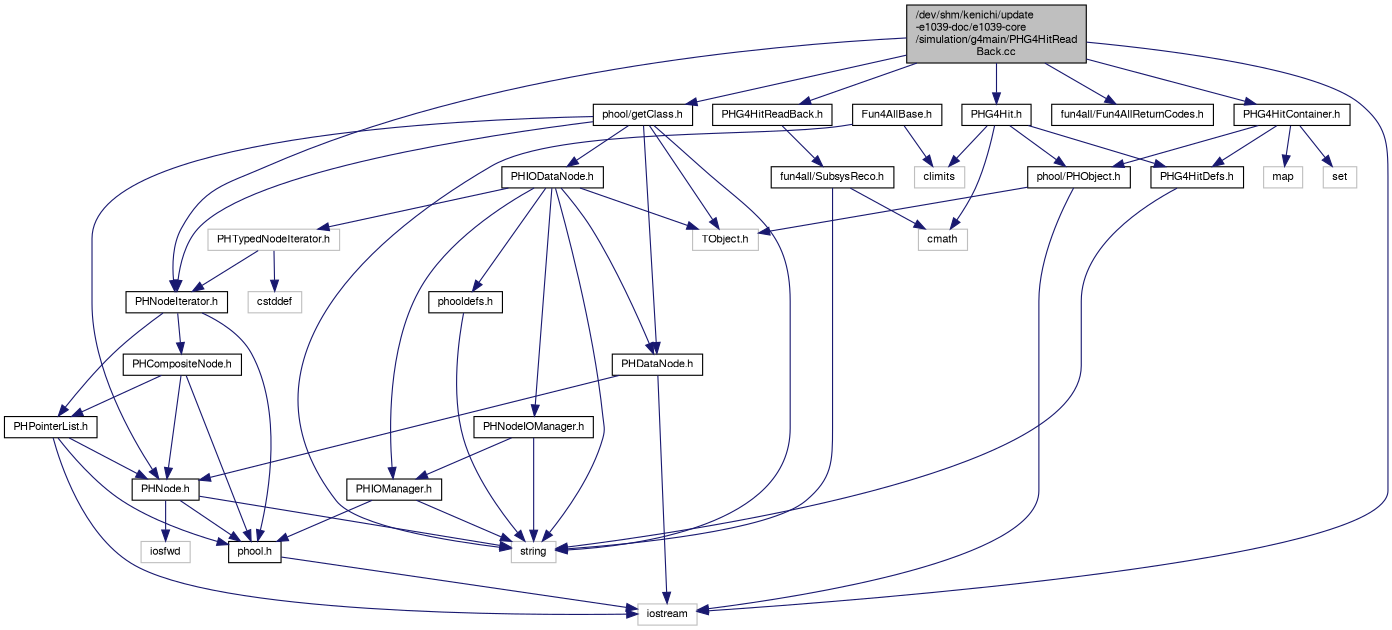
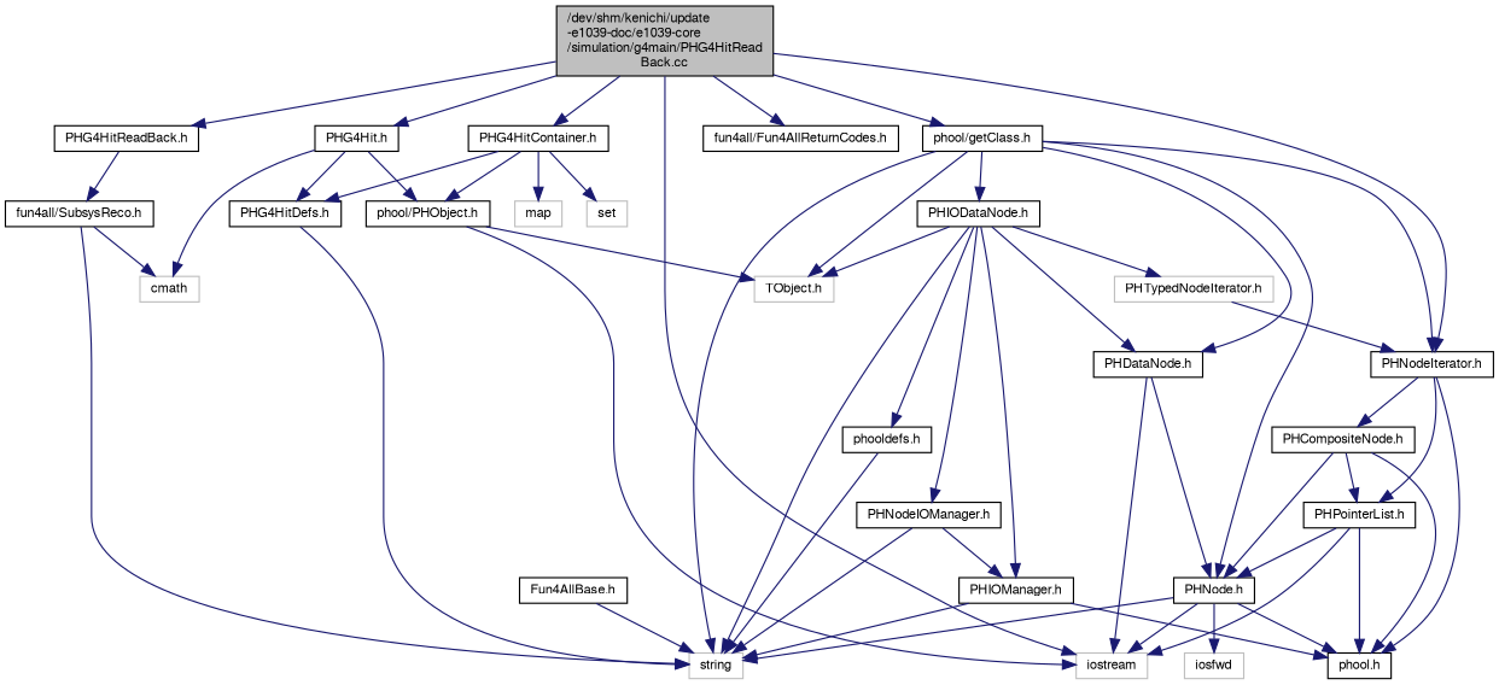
  digraph {
    node [color=black fontname=FreeSans fontsize=10 shape=record]
    edge [color=midnightblue fontname=FreeSans fontsize=10 labelfontname=FreeSans labelfontsize=10 style=solid]
    n1 [fillcolor=grey75 fontcolor=black height=0.2 label="/dev/shm/kenichi/update\l-e1039-doc/e1039-core\l/simulation/g4main/PHG4HitRead\lBack.cc" style=filled width=0.4]
    n2 [height=0.2 label="PHG4HitReadBack.h" width=0.4]
    n3 [height=0.2 label="PHG4Hit.h" width=0.4]
    n4 [color=grey75 height=0.2 label=iostream width=0.4]
    n5 [height=0.2 label="PHG4HitContainer.h" width=0.4]
    n6 [height=0.2 label="fun4all/Fun4AllReturnCodes.h" width=0.4]
    n7 [height=0.2 label="phool/getClass.h" width=0.4]
    n8 [height=0.2 label="PHNodeIterator.h" width=0.4]
    n9 [height=0.2 label="fun4all/SubsysReco.h" width=0.4]
-   n10 [color=grey75 height=0.2 label=climits width=0.4]
    n11 [height=0.2 label="PHG4HitDefs.h" width=0.4]
    n12 [height=0.2 label="phool/PHObject.h" width=0.4]
    n13 [color=grey75 height=0.2 label=cmath width=0.4]
    n14 [color=grey75 height=0.2 label=map width=0.4]
    n15 [color=grey75 height=0.2 label=set width=0.4]
    n16 [color=grey75 height=0.2 label=string width=0.4]
    n17 [color=grey75 height=0.2 label="TObject.h" width=0.4]
    n18 [height=0.2 label="PHNode.h" width=0.4]
    n19 [height=0.2 label="PHIODataNode.h" width=0.4]
    n20 [height=0.2 label="PHDataNode.h" width=0.4]
    n21 [height=0.2 label="phool.h" width=0.4]
    n22 [height=0.2 label="PHCompositeNode.h" width=0.4]
    n23 [height=0.2 label="PHPointerList.h" width=0.4]
    n24 [height=0.2 label="Fun4AllBase.h" width=0.4]
    n25 [color=grey75 height=0.2 label=iosfwd width=0.4]
    n26 [height=0.2 label="PHIOManager.h" width=0.4]
    n27 [height=0.2 label="PHNodeIOManager.h" width=0.4]
    n28 [color=grey75 height=0.2 label="PHTypedNodeIterator.h" width=0.4]
    n29 [height=0.2 label="phooldefs.h" width=0.4]
-   n30 [color=grey75 height=0.2 label=cstddef width=0.4]
    n1 -> n2
    n1 -> n3
    n1 -> n4
    n1 -> n5
    n1 -> n6
    n1 -> n7
    n1 -> n8
    n2 -> n9
-   n3 -> n10
    n3 -> n11
    n3 -> n12
    n3 -> n13
    n5 -> n11
    n5 -> n12
    n5 -> n14
    n5 -> n15
    n7 -> n8
    n7 -> n16
    n7 -> n17
    n7 -> n18
    n7 -> n19
    n7 -> n20
    n8 -> n21
    n8 -> n22
    n8 -> n23
    n9 -> n13
    n9 -> n16
    n11 -> n16
    n12 -> n4
    n12 -> n17
    n18 -> n16
    n18 -> n21
    n18 -> n25
    n19 -> n16
    n19 -> n17
    n19 -> n20
    n19 -> n26
    n19 -> n27
    n19 -> n28
    n19 -> n29
    n20 -> n4
    n20 -> n18
-   n21 -> n4
+   n18 -> n4
    n22 -> n18
    n22 -> n21
    n22 -> n23
    n23 -> n4
    n23 -> n18
    n23 -> n21
-   n24 -> n10
    n24 -> n16
    n26 -> n16
    n26 -> n21
    n27 -> n16
    n27 -> n26
    n28 -> n8
-   n28 -> n30
    n29 -> n16
  }
